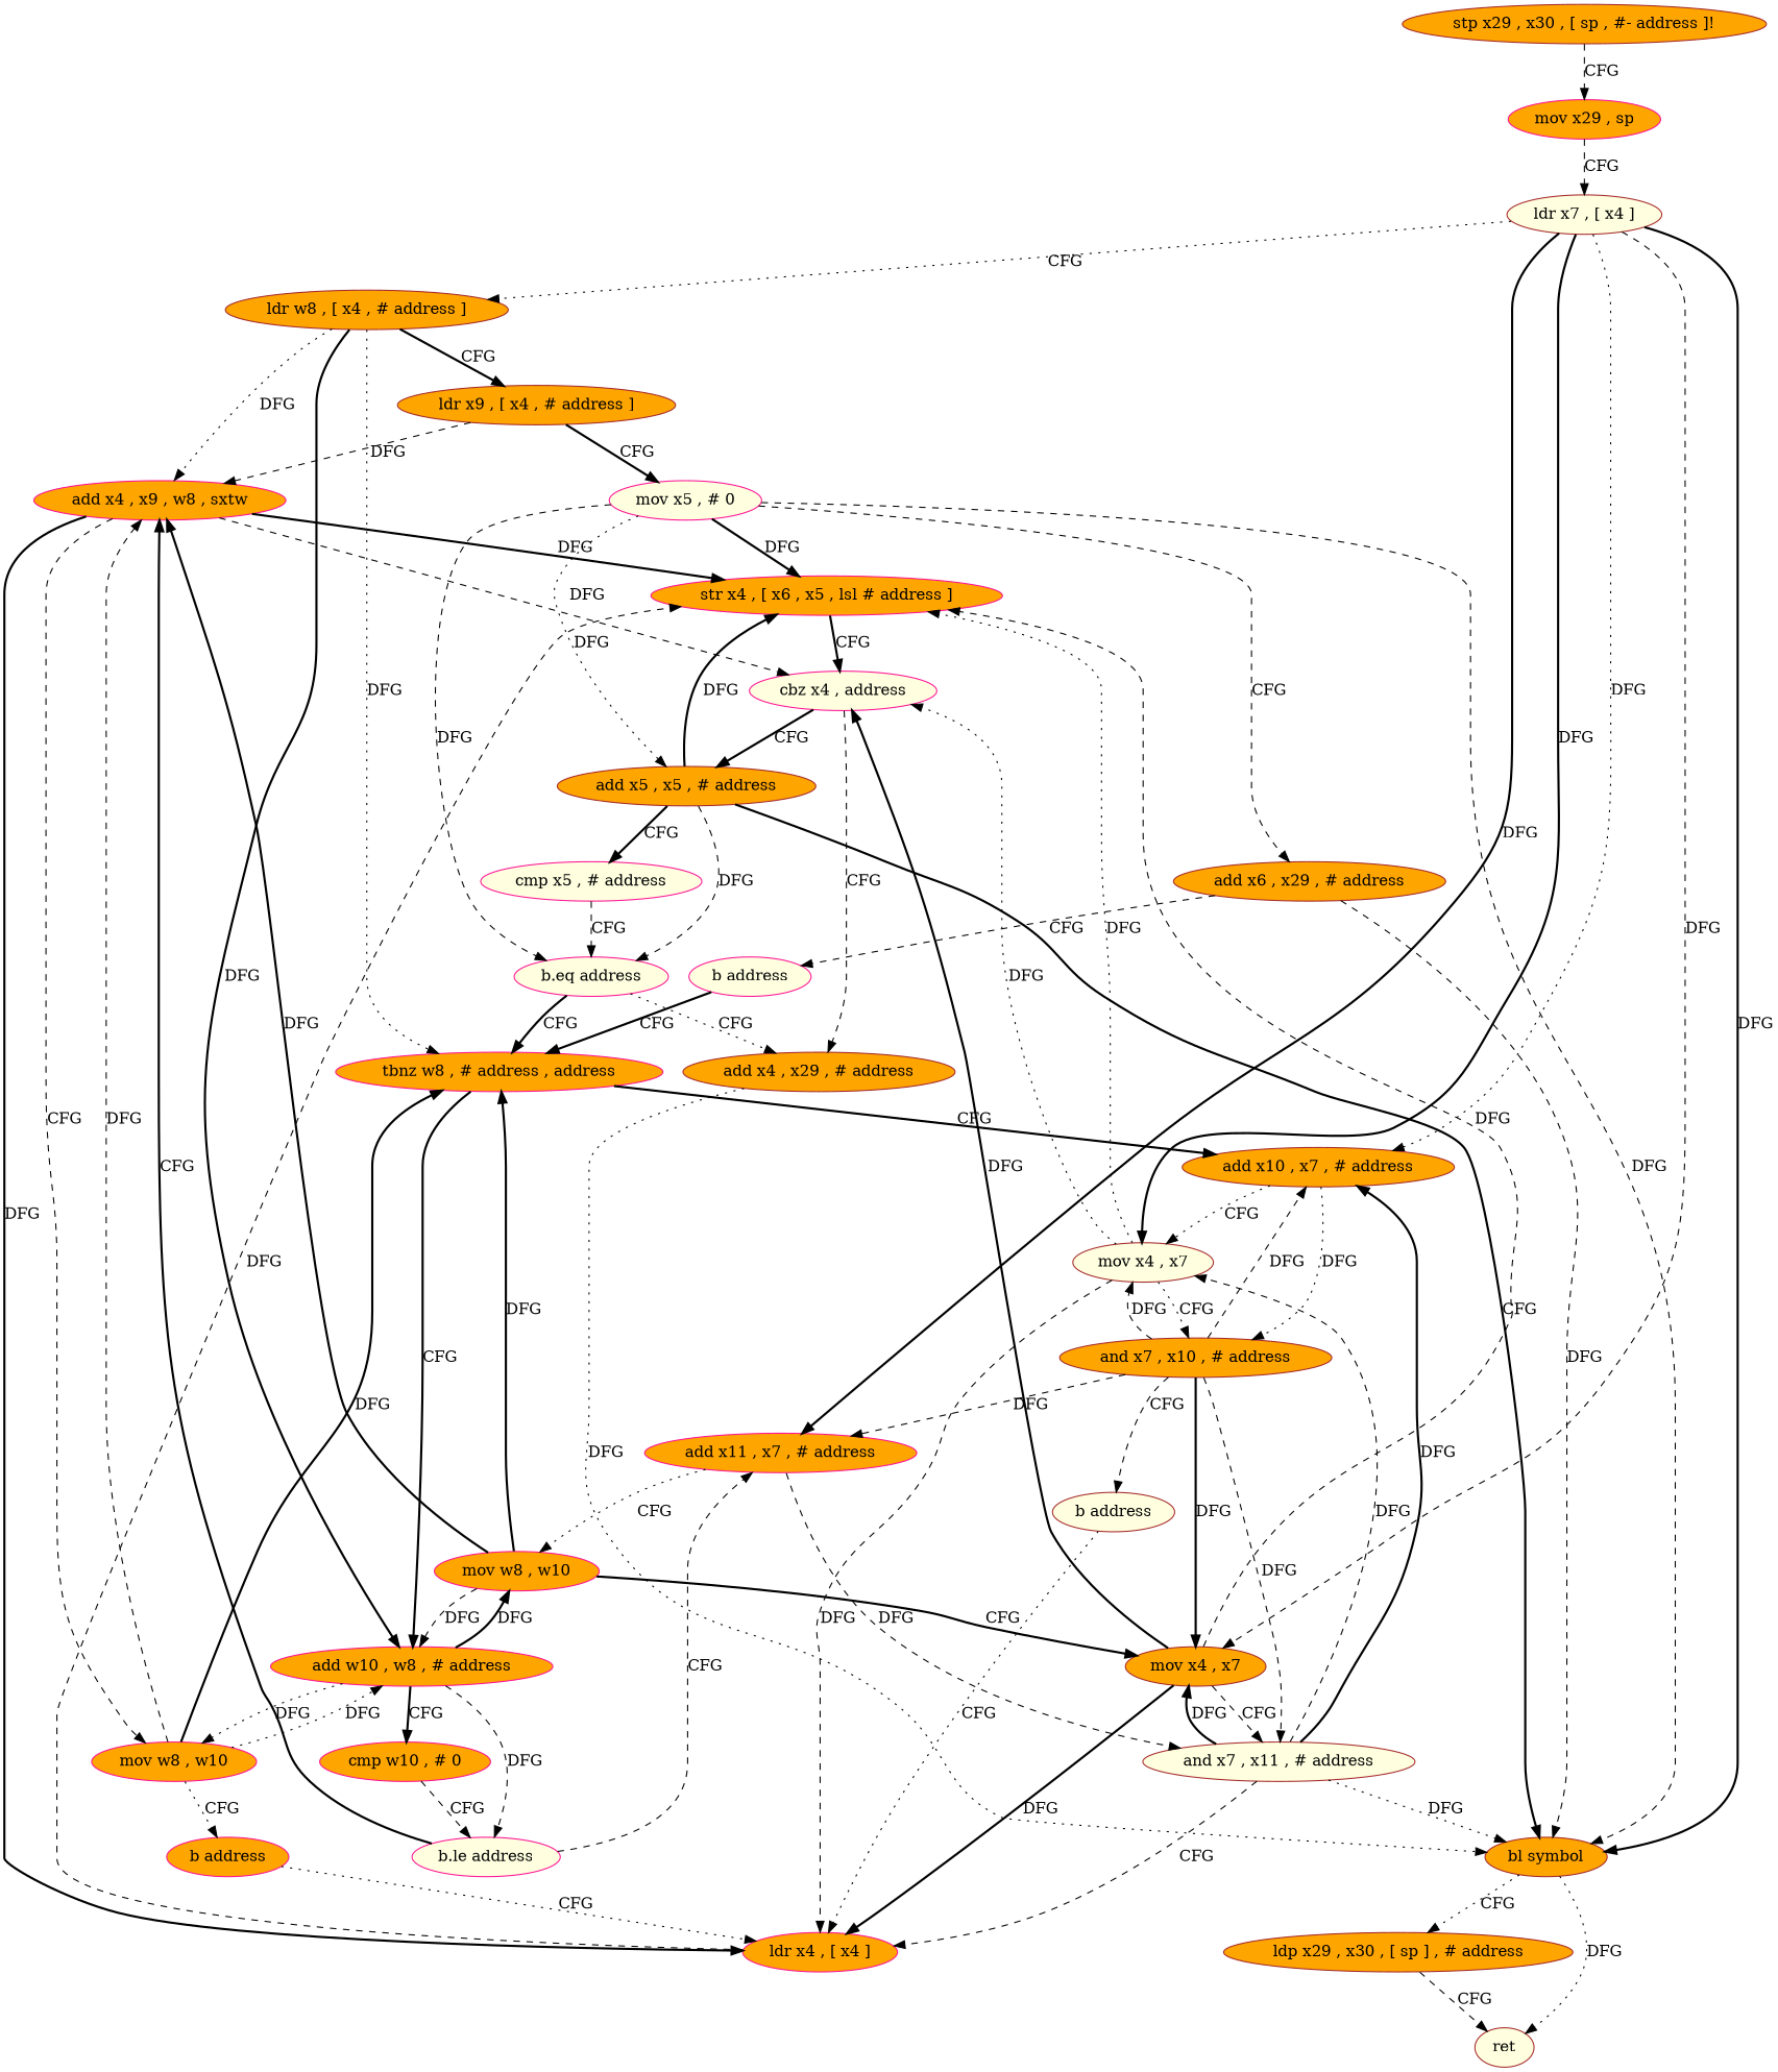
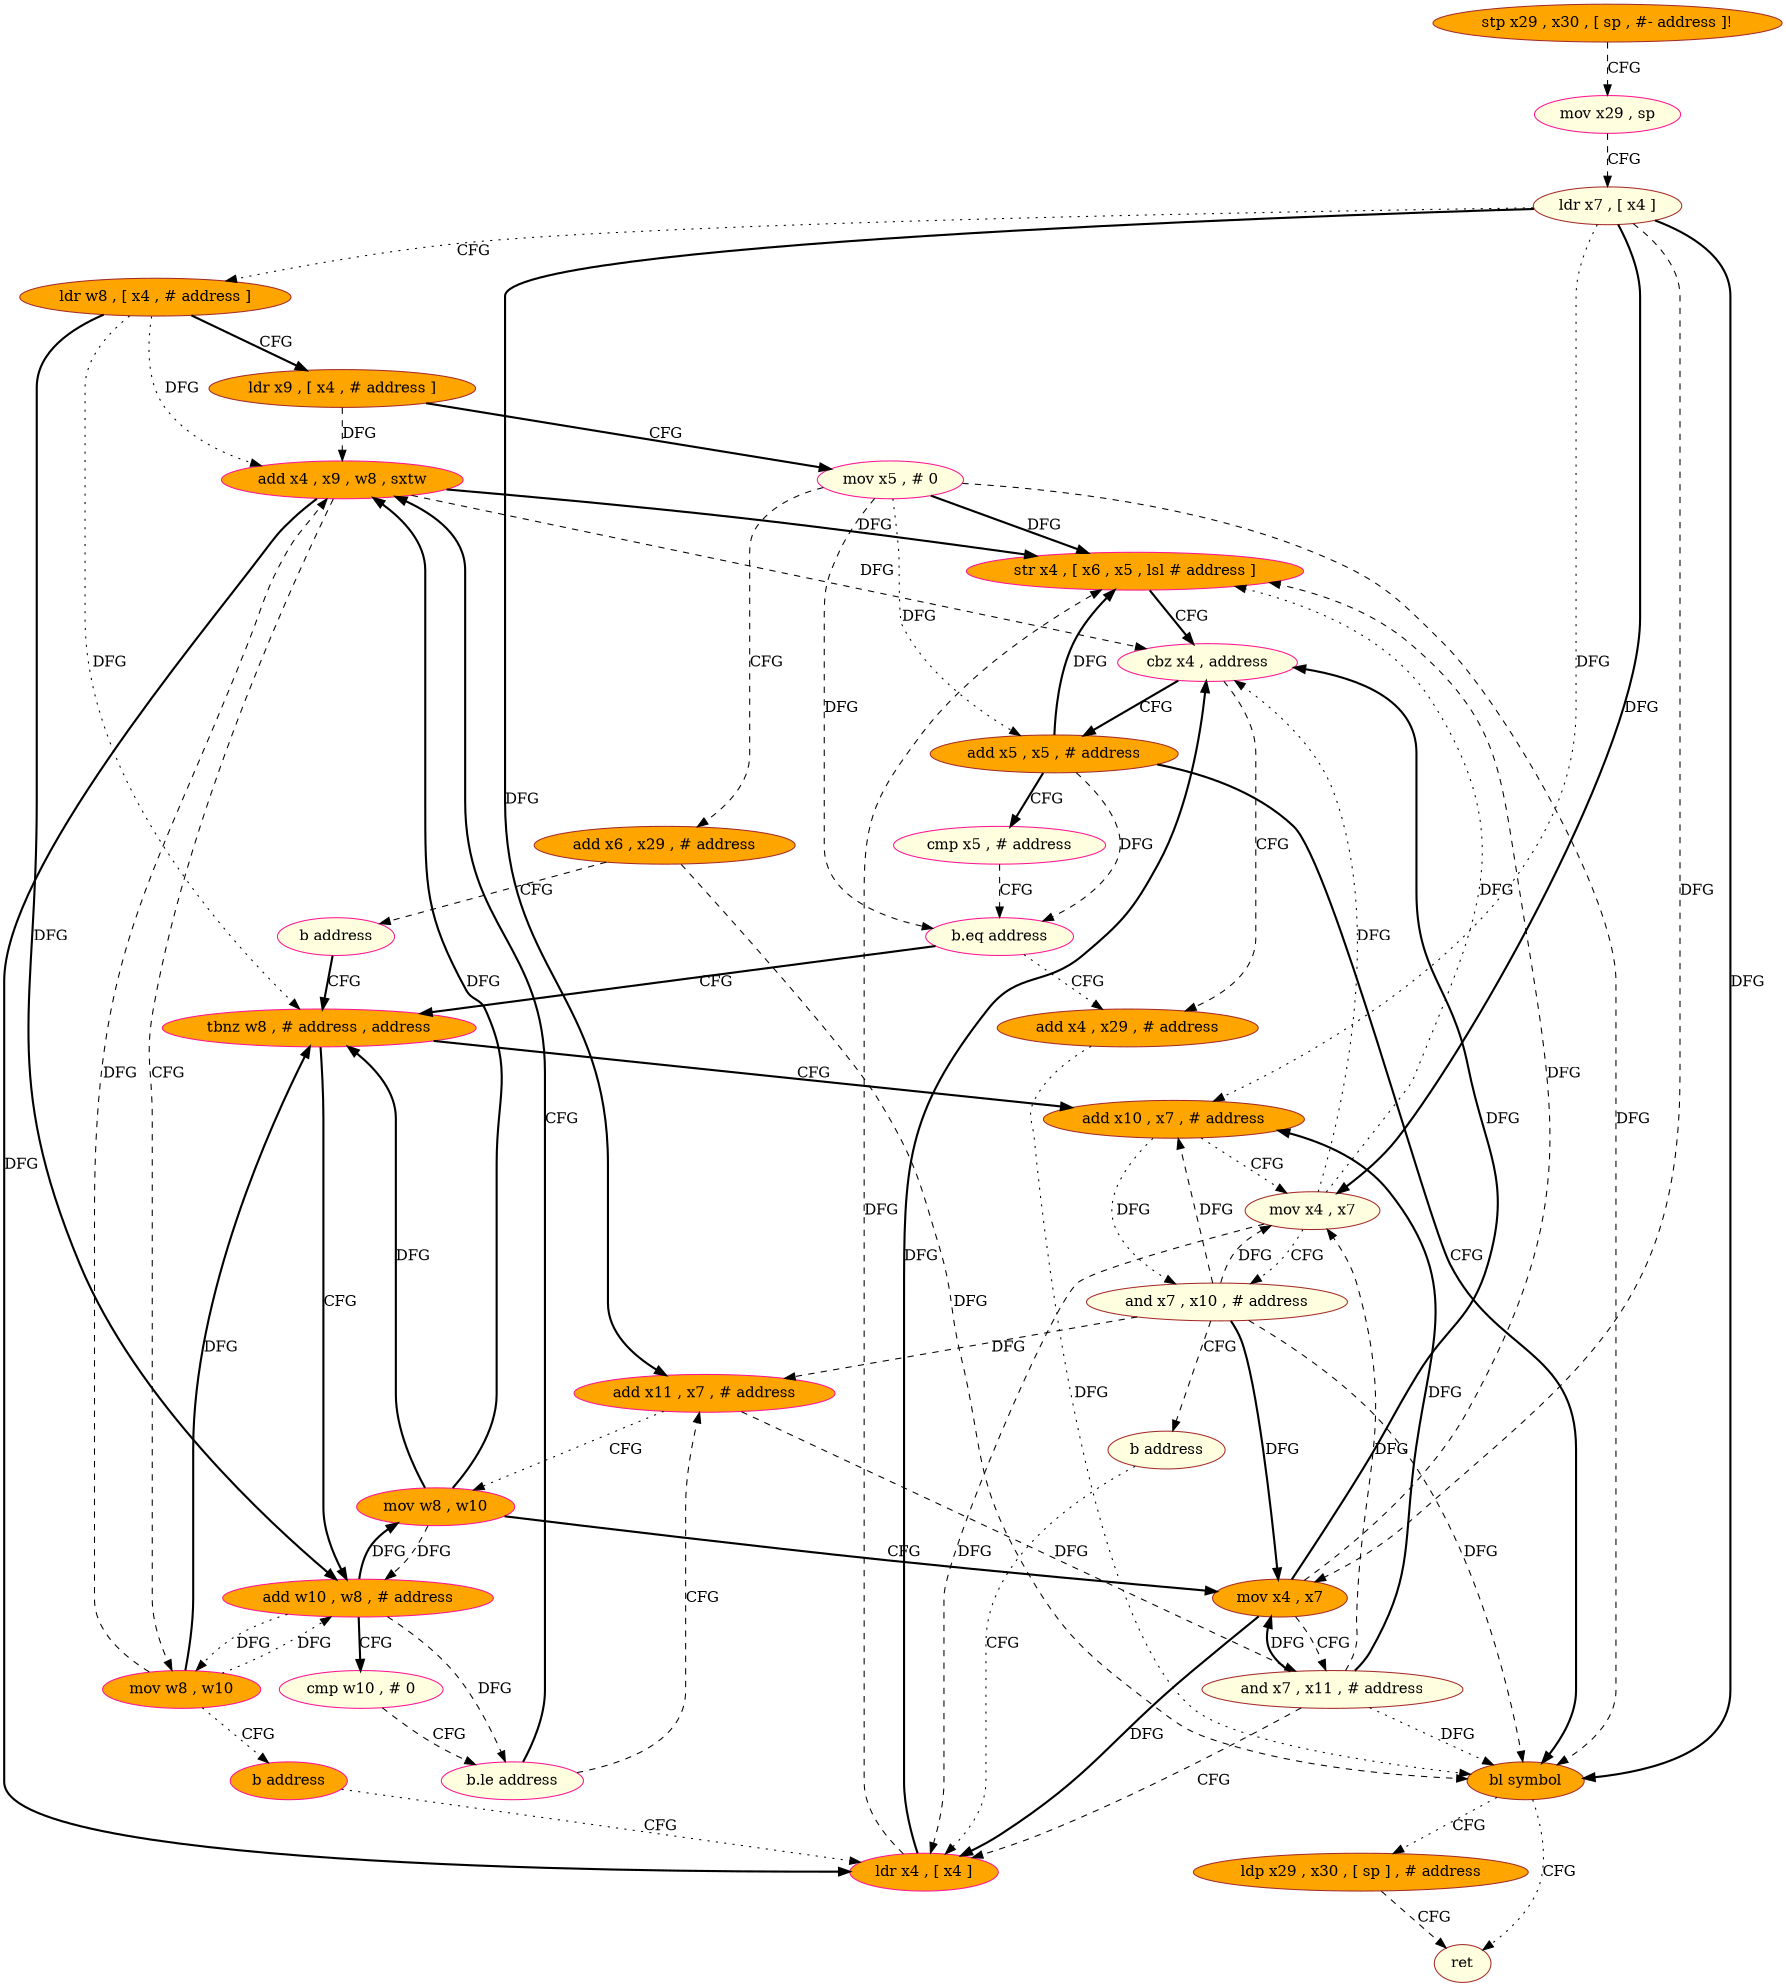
  digraph {
    node [color=deeppink fillcolor=orange style=filled]
    edge [style=dashed]
    n1 [color=brown label="stp x29 , x30 , [ sp , #- address ]!"]
-   n2 [label="mov x29 , sp"]
+   n2 [fillcolor=lightyellow label="mov x29 , sp"]
    n3 [color=brown fillcolor=lightyellow label="ldr x7 , [ x4 ]"]
    n4 [color=brown label="ldr w8 , [ x4 , # address ]"]
    n5 [color=brown label="add x10 , x7 , # address"]
    n6 [label="add x11 , x7 , # address"]
    n7 [color=brown fillcolor=lightyellow label="mov x4 , x7"]
    n8 [color=brown label="mov x4 , x7"]
    n9 [color=brown label="bl symbol"]
    n10 [color=brown label="ldr x9 , [ x4 , # address ]"]
    n11 [label="tbnz w8 , # address , address"]
    n12 [label="add w10 , w8 , # address"]
    n13 [label="add x4 , x9 , w8 , sxtw"]
-   n14 [color=brown label="and x7 , x10 , # address"]
+   n14 [color=brown fillcolor=lightyellow label="and x7 , x10 , # address"]
    n15 [label="mov w8 , w10"]
    n16 [color=brown fillcolor=lightyellow label="and x7 , x11 , # address"]
    n17 [label="str x4 , [ x6 , x5 , lsl # address ]"]
    n18 [label="ldr x4 , [ x4 ]"]
    n19 [fillcolor=lightyellow label="cbz x4 , address"]
    n20 [color=brown label="ldp x29 , x30 , [ sp ] , # address"]
    n21 [color=brown fillcolor=lightyellow label=ret]
    n22 [fillcolor=lightyellow label="mov x5 , # 0"]
-   n23 [label="cmp w10 , # 0"]
+   n23 [fillcolor=lightyellow label="cmp w10 , # 0"]
    n24 [fillcolor=lightyellow label="b.le address"]
    n25 [label="mov w8 , w10"]
    n26 [color=brown label="add x6 , x29 , # address"]
    n27 [color=brown label="add x5 , x5 , # address"]
    n28 [fillcolor=lightyellow label="b.eq address"]
    n29 [fillcolor=lightyellow label="b address"]
    n30 [fillcolor=lightyellow label="cmp x5 , # address"]
    n31 [color=brown label="add x4 , x29 , # address"]
    n32 [label="b address"]
    n33 [color=brown fillcolor=lightyellow label="b address"]
    n1 -> n2 [label=CFG]
    n2 -> n3 [label=CFG]
    n3 -> n4 [label=CFG style=dotted]
    n3 -> n5 [label=DFG style=dotted]
    n3 -> n6 [label=DFG style=bold]
    n3 -> n7 [label=DFG style=bold]
    n3 -> n8 [label=DFG]
    n3 -> n9 [label=DFG style=bold]
    n4 -> n10 [label=CFG style=bold]
    n4 -> n11 [label=DFG style=dotted]
    n4 -> n12 [label=DFG style=bold]
    n4 -> n13 [label=DFG style=dotted]
    n5 -> n7 [label=CFG style=dotted]
    n5 -> n14 [label=DFG style=dotted]
    n6 -> n15 [label=CFG style=dotted]
    n6 -> n16 [label=DFG]
    n7 -> n14 [label=CFG style=dotted]
    n7 -> n17 [label=DFG style=dotted]
    n7 -> n18 [label=DFG]
    n7 -> n19 [label=DFG style=dotted]
    n8 -> n16 [label=CFG]
    n8 -> n17 [label=DFG]
    n8 -> n18 [label=DFG style=bold]
    n8 -> n19 [label=DFG style=bold]
    n9 -> n20 [label=CFG style=dotted]
-   n9 -> n21 [label=DFG style=dotted]
+   n9 -> n21 [label=CFG style=dotted]
    n10 -> n13 [label=DFG]
    n10 -> n22 [label=CFG style=bold]
    n11 -> n5 [label=CFG style=bold]
    n11 -> n12 [label=CFG style=bold]
    n12 -> n15 [label=DFG style=bold]
    n12 -> n23 [label=CFG style=bold]
    n12 -> n24 [label=DFG]
    n12 -> n25 [label=DFG style=dotted]
    n13 -> n17 [label=DFG style=bold]
    n13 -> n18 [label=DFG style=bold]
    n13 -> n19 [label=DFG]
    n13 -> n25 [label=CFG]
    n14 -> n5 [label=DFG]
    n14 -> n6 [label=DFG]
    n14 -> n7 [label=DFG]
    n14 -> n8 [label=DFG style=bold]
-   n14 -> n16 [label=DFG]
+   n14 -> n9 [label=DFG]
    n14 -> n33 [label=CFG]
    n15 -> n8 [label=CFG style=bold]
    n15 -> n11 [label=DFG style=bold]
    n15 -> n12 [label=DFG]
    n15 -> n13 [label=DFG style=bold]
    n16 -> n5 [label=DFG style=bold]
    n16 -> n7 [label=DFG]
    n16 -> n8 [label=DFG style=bold]
    n16 -> n9 [label=DFG style=dotted]
    n16 -> n18 [label=CFG]
    n17 -> n19 [label=CFG style=bold]
    n18 -> n17 [label=DFG]
+   n18 -> n19 [label=DFG style=bold]
    n19 -> n27 [label=CFG style=bold]
    n19 -> n31 [label=CFG]
    n20 -> n21 [label=CFG]
    n22 -> n9 [label=DFG]
    n22 -> n17 [label=DFG style=bold]
    n22 -> n26 [label=CFG]
    n22 -> n27 [label=DFG style=dotted]
    n22 -> n28 [label=DFG]
    n23 -> n24 [label=CFG]
    n24 -> n6 [label=CFG]
    n24 -> n13 [label=CFG style=bold]
    n25 -> n11 [label=DFG style=bold]
    n25 -> n12 [label=DFG style=dotted]
    n25 -> n13 [label=DFG]
    n25 -> n32 [label=CFG style=dotted]
    n26 -> n9 [label=DFG]
    n26 -> n29 [label=CFG]
    n27 -> n9 [label=CFG style=bold]
    n27 -> n17 [label=DFG style=bold]
    n27 -> n28 [label=DFG]
    n27 -> n30 [label=CFG style=bold]
    n28 -> n11 [label=CFG style=bold]
    n28 -> n31 [label=CFG style=dotted]
    n29 -> n11 [label=CFG style=bold]
    n30 -> n28 [label=CFG]
    n31 -> n9 [label=DFG style=dotted]
    n32 -> n18 [label=CFG style=dotted]
    n33 -> n18 [label=CFG style=dotted]
  }
